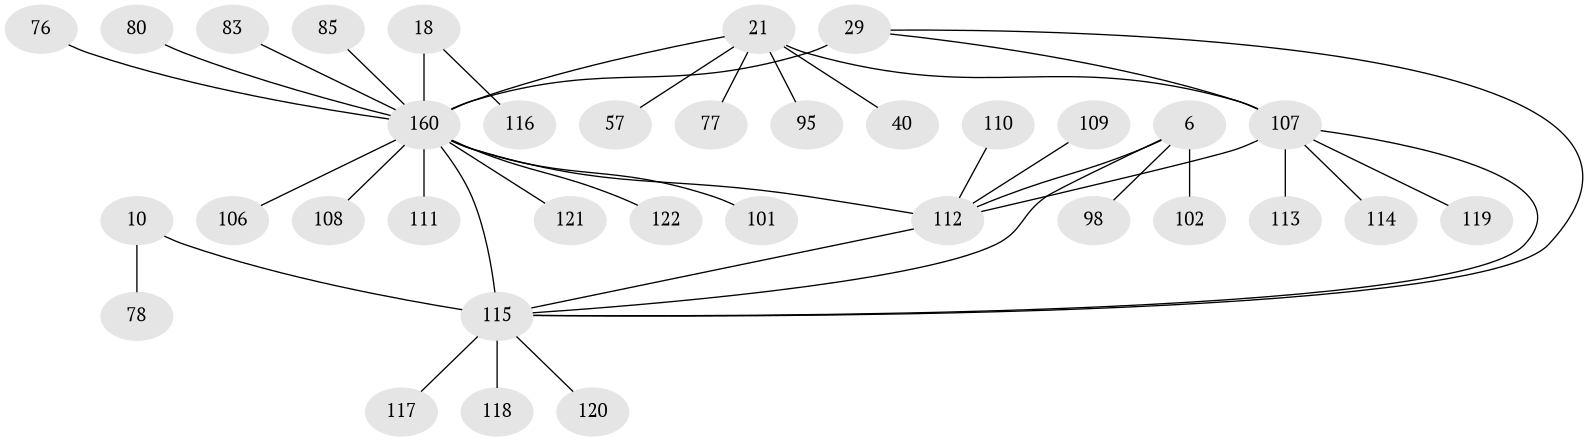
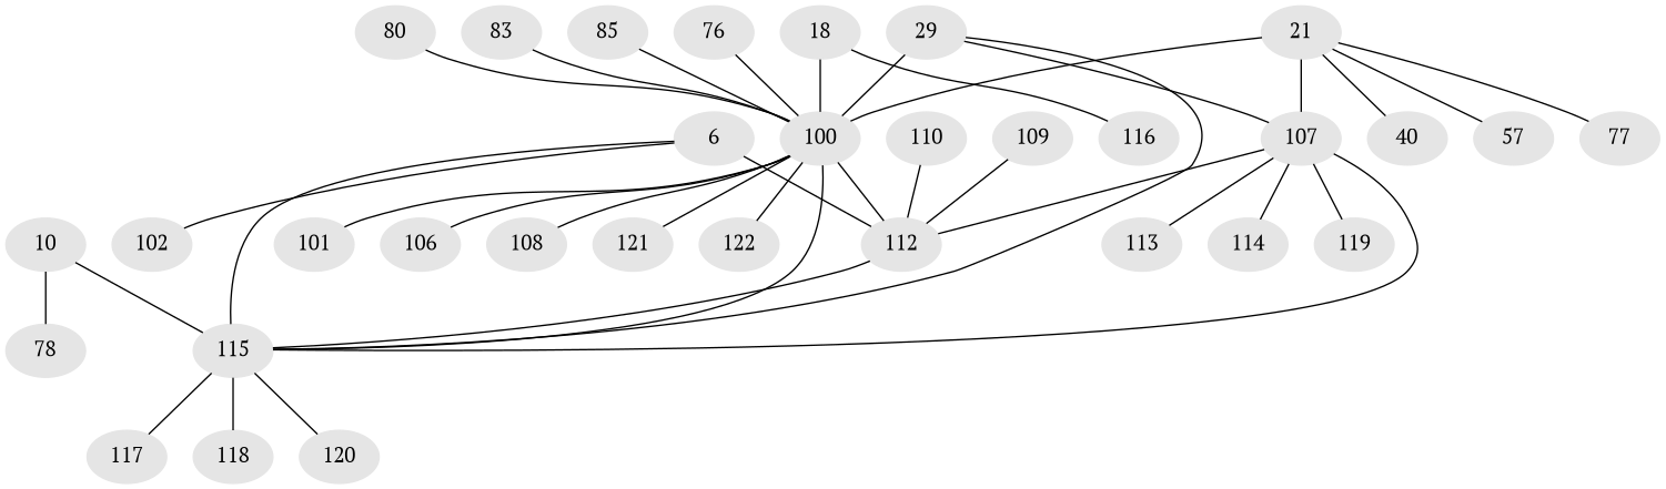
  graph {
    fontname="PT Serif"
    node [color=gray90 fontname="PT Serif" style=filled]
    edge [fontname="PT Serif"]
    6 [super="+1"]
-   98 [super="+87"]
    102
    112 [super="+99+105"]
    115 [super="+104"]
    117
    118
    120
    10 [super="+8"]
    78
    18 [super="+15"]
-   100 [super="+42+45+66+69+34+51+54" label=160]
+   100 [super="+42+45+66+69+34+51+54"]
    116
    101
    106
    108
-   111 [super="+67"]
    121 [super="+58"]
    122
    21 [super="+20"]
    n21 [label=40]
    57
    77
-   95
    107 [super="+103"]
    113
    114
    119
    29 [super="+27"]
    76
    80 [super="+52"]
    83
    85
    109
    110
-   6 -- 98
    6 -- 102
    6 -- 112 [weight=8]
    6 -- 115
    112 -- 115
    115 -- 117
    115 -- 118
    115 -- 120
    10 -- 115 [weight=8]
    10 -- 78
    18 -- 100 [weight=8]
    18 -- 116
    100 -- 112 [weight=2]
    100 -- 115 [weight=4]
    100 -- 101
    100 -- 106
    100 -- 108
-   100 -- 111
    100 -- 121
    100 -- 122
    21 -- 100 [weight=2]
    21 -- n21
    21 -- 57
    21 -- 77
-   21 -- 95
    21 -- 107 [weight=8]
    107 -- 112
    107 -- 115 [weight=2]
    107 -- 113
    107 -- 114
    107 -- 119
    29 -- 115
    29 -- 100 [weight=8]
    29 -- 107
    76 -- 100
    80 -- 100
    83 -- 100
    85 -- 100
    109 -- 112
    110 -- 112
  }
